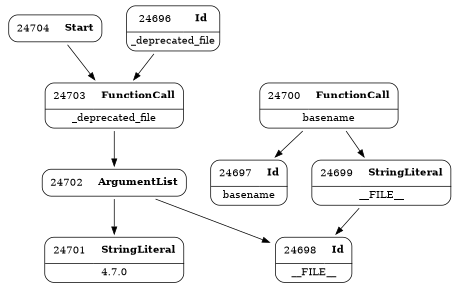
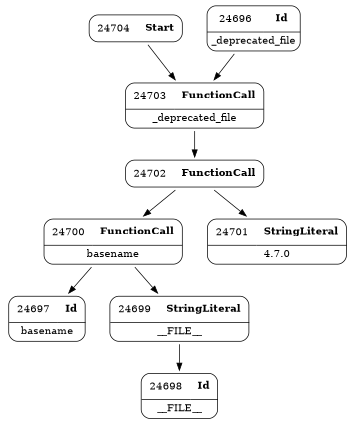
  digraph {
    node [shape=none]
    edge [weight=2]
    n1 [label=<<TABLE border='1' cellspacing='0' cellpadding='10' style='rounded' ><TR><TD border='0'>24704</TD><TD border='0'><B>Start</B></TD></TR></TABLE>>]
    n2 [label=<<TABLE border='1' cellspacing='0' cellpadding='10' style='rounded' ><TR><TD border='0'>24703</TD><TD border='0'><B>FunctionCall</B></TD></TR><HR/><TR><TD border='0' cellpadding='5' colspan='2'>_deprecated_file</TD></TR></TABLE>>]
-   n3 [label=<<TABLE border='1' cellspacing='0' cellpadding='10' style='rounded' ><TR><TD border='0'>24702</TD><TD border='0'><B>ArgumentList</B></TD></TR></TABLE>>]
+   n3 [label=<<TABLE border='1' cellspacing='0' cellpadding='10' style='rounded' ><TR><TD border='0'>24702</TD><TD border='0'><B>FunctionCall</B></TD></TR></TABLE>>]
    n4 [label=<<TABLE border='1' cellspacing='0' cellpadding='10' style='rounded' ><TR><TD border='0'>24696</TD><TD border='0'><B>Id</B></TD></TR><HR/><TR><TD border='0' cellpadding='5' colspan='2'>_deprecated_file</TD></TR></TABLE>>]
    n5 [label=<<TABLE border='1' cellspacing='0' cellpadding='10' style='rounded' ><TR><TD border='0'>24700</TD><TD border='0'><B>FunctionCall</B></TD></TR><HR/><TR><TD border='0' cellpadding='5' colspan='2'>basename</TD></TR></TABLE>>]
    n6 [label=<<TABLE border='1' cellspacing='0' cellpadding='10' style='rounded' ><TR><TD border='0'>24701</TD><TD border='0'><B>StringLiteral</B></TD></TR><HR/><TR><TD border='0' cellpadding='5' colspan='2'>4.7.0</TD></TR></TABLE>>]
    n7 [label=<<TABLE border='1' cellspacing='0' cellpadding='10' style='rounded' ><TR><TD border='0'>24697</TD><TD border='0'><B>Id</B></TD></TR><HR/><TR><TD border='0' cellpadding='5' colspan='2'>basename</TD></TR></TABLE>>]
    n8 [label=<<TABLE border='1' cellspacing='0' cellpadding='10' style='rounded' ><TR><TD border='0'>24698</TD><TD border='0'><B>Id</B></TD></TR><HR/><TR><TD border='0' cellpadding='5' colspan='2'>__FILE__</TD></TR></TABLE>>]
    n9 [label=<<TABLE border='1' cellspacing='0' cellpadding='10' style='rounded' ><TR><TD border='0'>24699</TD><TD border='0'><B>StringLiteral</B></TD></TR><HR/><TR><TD border='0' cellpadding='5' colspan='2'>__FILE__</TD></TR></TABLE>>]
    n1 -> n2
    n2 -> n3
-   n3 -> n8
+   n3 -> n5
    n3 -> n6
    n4 -> n2
    n5 -> n7
    n5 -> n9
    n9 -> n8
  }
